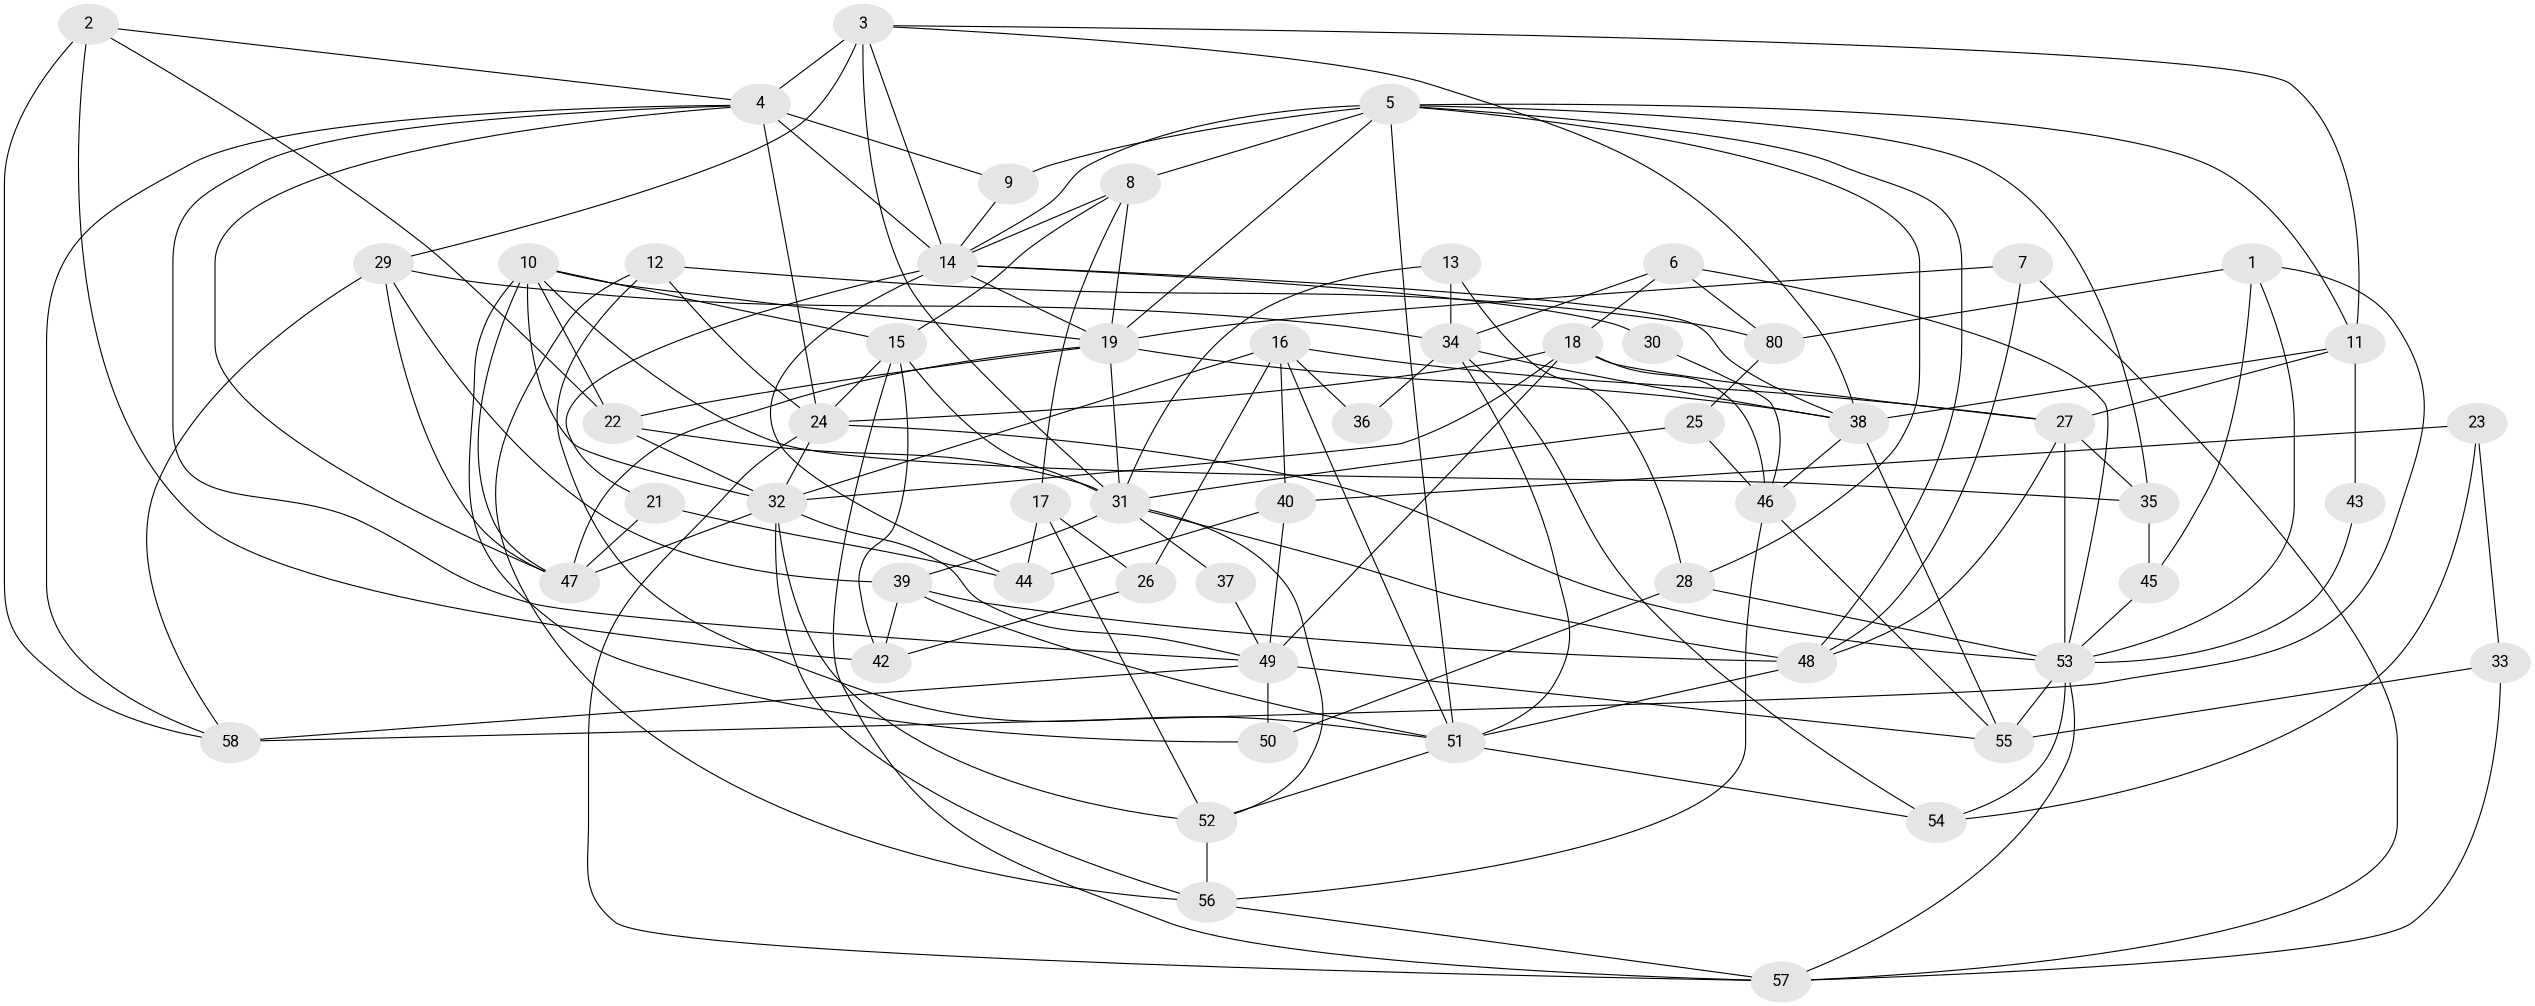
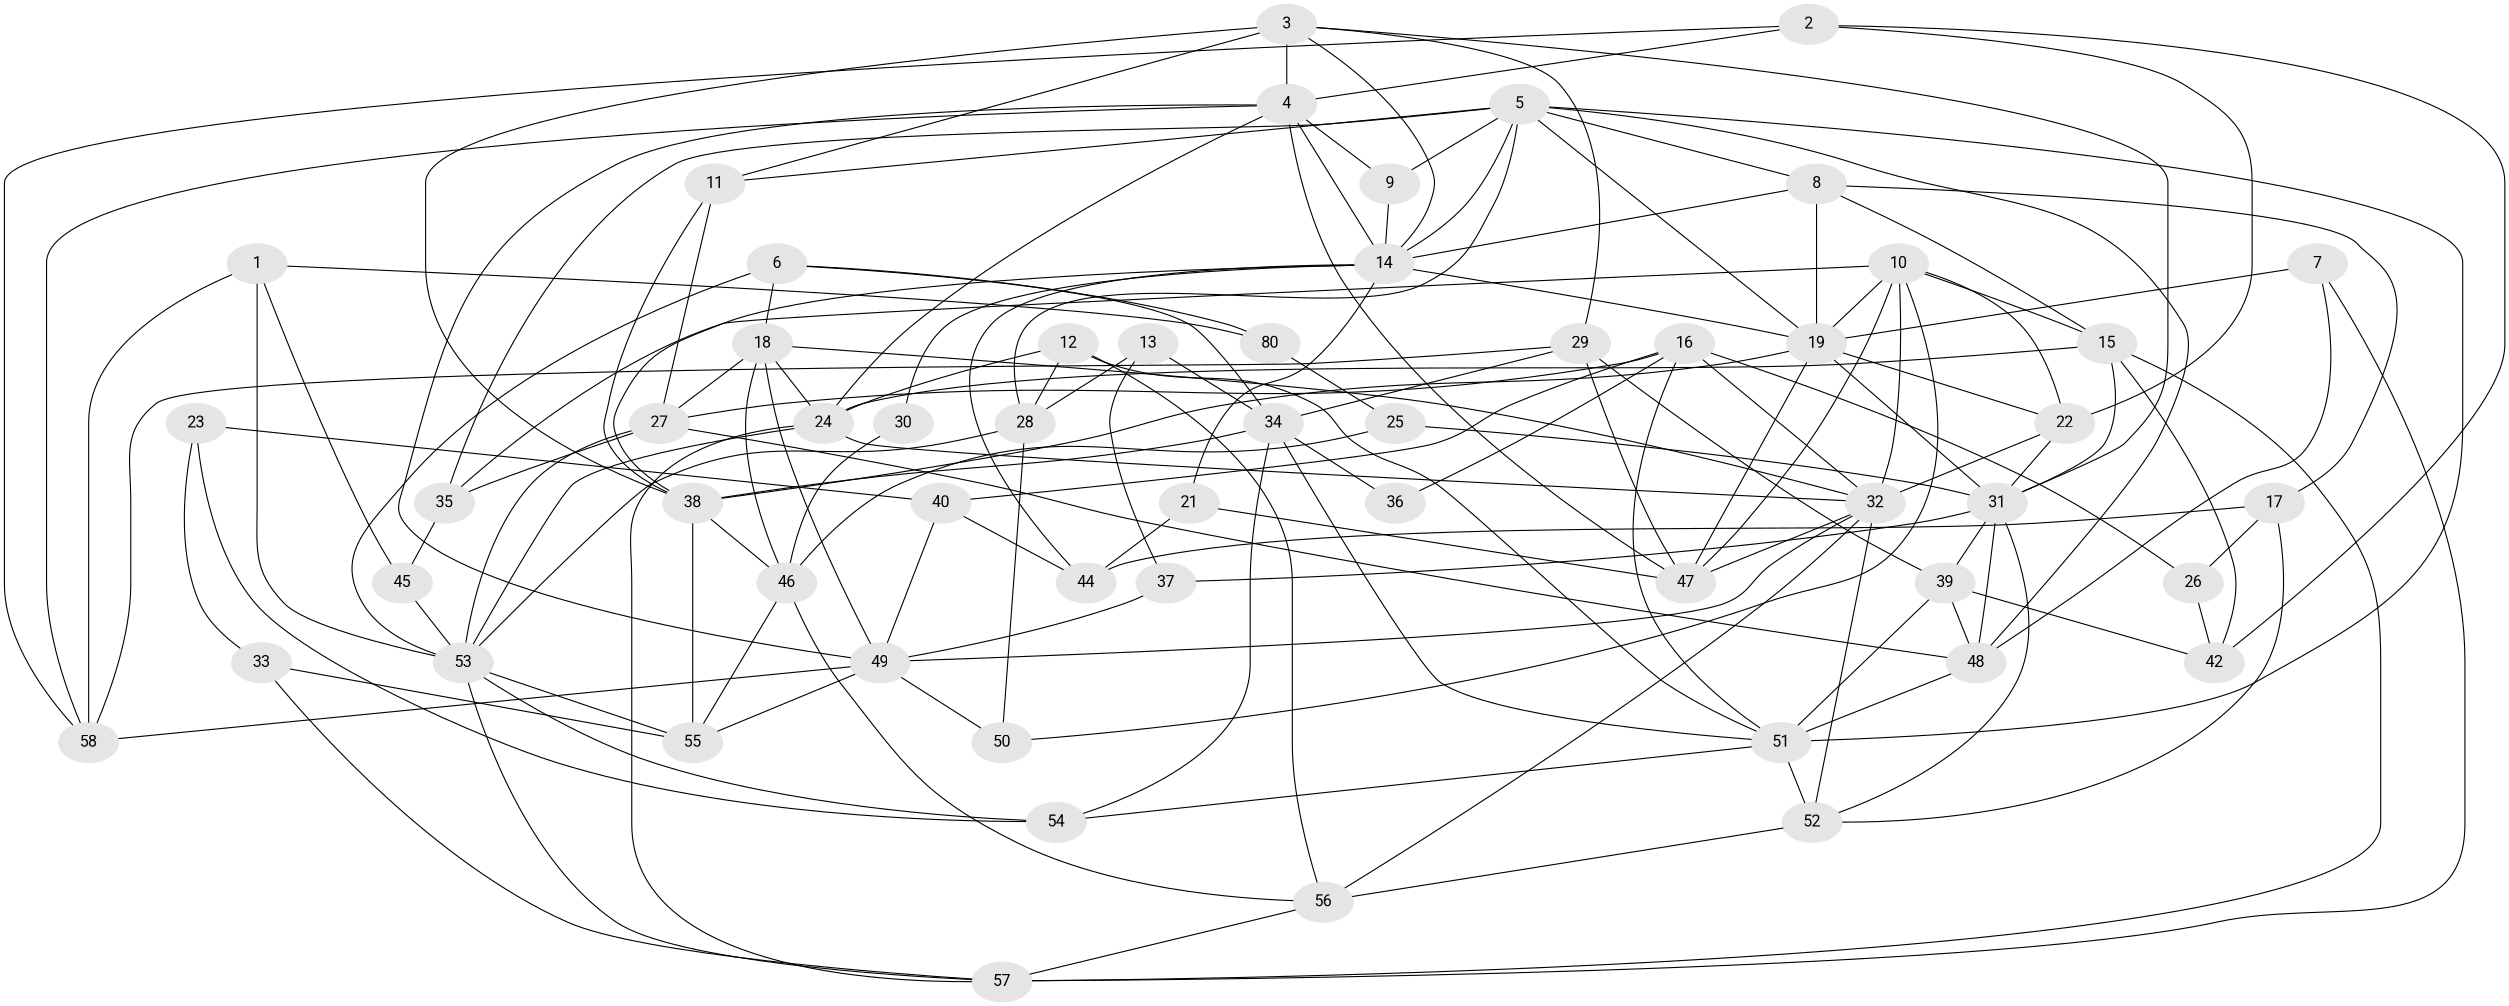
  graph {
    fontname=Roboto
    node [color=gray90 fontname=Roboto style=filled]
    edge [fontname=Roboto weight=1.0]
    n1 [label=80]
    1
    45
    53
    58
    25
    57
    54
    55
    2
    4
    22
    42
    14
    9
    24
    47
    49
    31
    32
    3
    11
    29
    38
    27
-   43
    19
    21
    30
    44
    34
    39
    48
    37
    52
    46
    50
    5
    8
    28
    35
    51
    15
    17
    12
    56
    6
    18
    36
    7
    26
    10
    40
    13
    16
    23
    33
    n1 -- 25
    1 -- n1
    1 -- 45
    1 -- 53
    1 -- 58 [weight=2.0]
    45 -- 53
    53 -- 57
    53 -- 54
    53 -- 55 [weight=2.0]
    25 -- 31
    25 -- 46
    2 -- 58
    2 -- 4
    2 -- 22
    2 -- 42
    4 -- 58
    4 -- 14
    4 -- 9
    4 -- 24 [weight=2.0]
    4 -- 47 [weight=2.0]
    4 -- 49
    22 -- 31
    22 -- 32
    14 -- 38
    14 -- 19
    14 -- 21
    14 -- 30
    14 -- 44
    9 -- 14
    24 -- 53
    24 -- 57
    24 -- 32
    49 -- 58
    49 -- 55
    49 -- 50
    31 -- 39 [weight=2.0]
    31 -- 48
    31 -- 37
    31 -- 52
    32 -- 47
    32 -- 49
    32 -- 52
    32 -- 56
    3 -- 4 [weight=2.0]
    3 -- 14
    3 -- 31
    3 -- 11
    3 -- 29
    3 -- 38
    11 -- 38
    11 -- 27
-   11 -- 43
    29 -- 58
    29 -- 47
    29 -- 34
    29 -- 39
    38 -- 55
    38 -- 46
    27 -- 53 [weight=2.0]
    27 -- 48 [weight=2.0]
    27 -- 35
-   43 -- 53
    19 -- 22
    19 -- 47
    19 -- 31 [weight=2.0]
    19 -- 38
    21 -- 47
    21 -- 44 [weight=2.0]
    30 -- 46
    34 -- 54
    34 -- 38 [weight=2.0]
    34 -- 51
    34 -- 36
    39 -- 42
    39 -- 48
    39 -- 51 [weight=2.0]
    48 -- 51
    37 -- 49
    52 -- 56 [weight=2.0]
    46 -- 55
    46 -- 56
    5 -- 14
    5 -- 9
    5 -- 11
    5 -- 19
    5 -- 48
    5 -- 8
    5 -- 28
    5 -- 35
    5 -- 51
    8 -- 14
    8 -- 19
    8 -- 15
    8 -- 17
    28 -- 53
    28 -- 50
    35 -- 45
    51 -- 54
    51 -- 52
    15 -- 57
    15 -- 42
    15 -- 24
    15 -- 31
    17 -- 44
    17 -- 52
    17 -- 26
-   12 -- n1
+   12 -- 28
    12 -- 24
    12 -- 51
    12 -- 56
    56 -- 57
    6 -- n1
    6 -- 53
    6 -- 34
    6 -- 18
    18 -- 24
    18 -- 49 [weight=3.0]
    18 -- 32
    18 -- 27
    18 -- 46
    7 -- 57
    7 -- 19
    7 -- 48 [weight=2.0]
    26 -- 42
    10 -- 22
    10 -- 47 [weight=2.0]
    10 -- 32
    10 -- 19
    10 -- 50
    10 -- 35
    10 -- 15
    40 -- 49
    40 -- 44
    13 -- 34
-   13 -- 31
+   13 -- 37
    13 -- 28
    16 -- 32
    16 -- 27
    16 -- 51
    16 -- 36
    16 -- 26
    16 -- 40
    23 -- 54
    23 -- 40
    23 -- 33
    33 -- 57
    33 -- 55
  }
